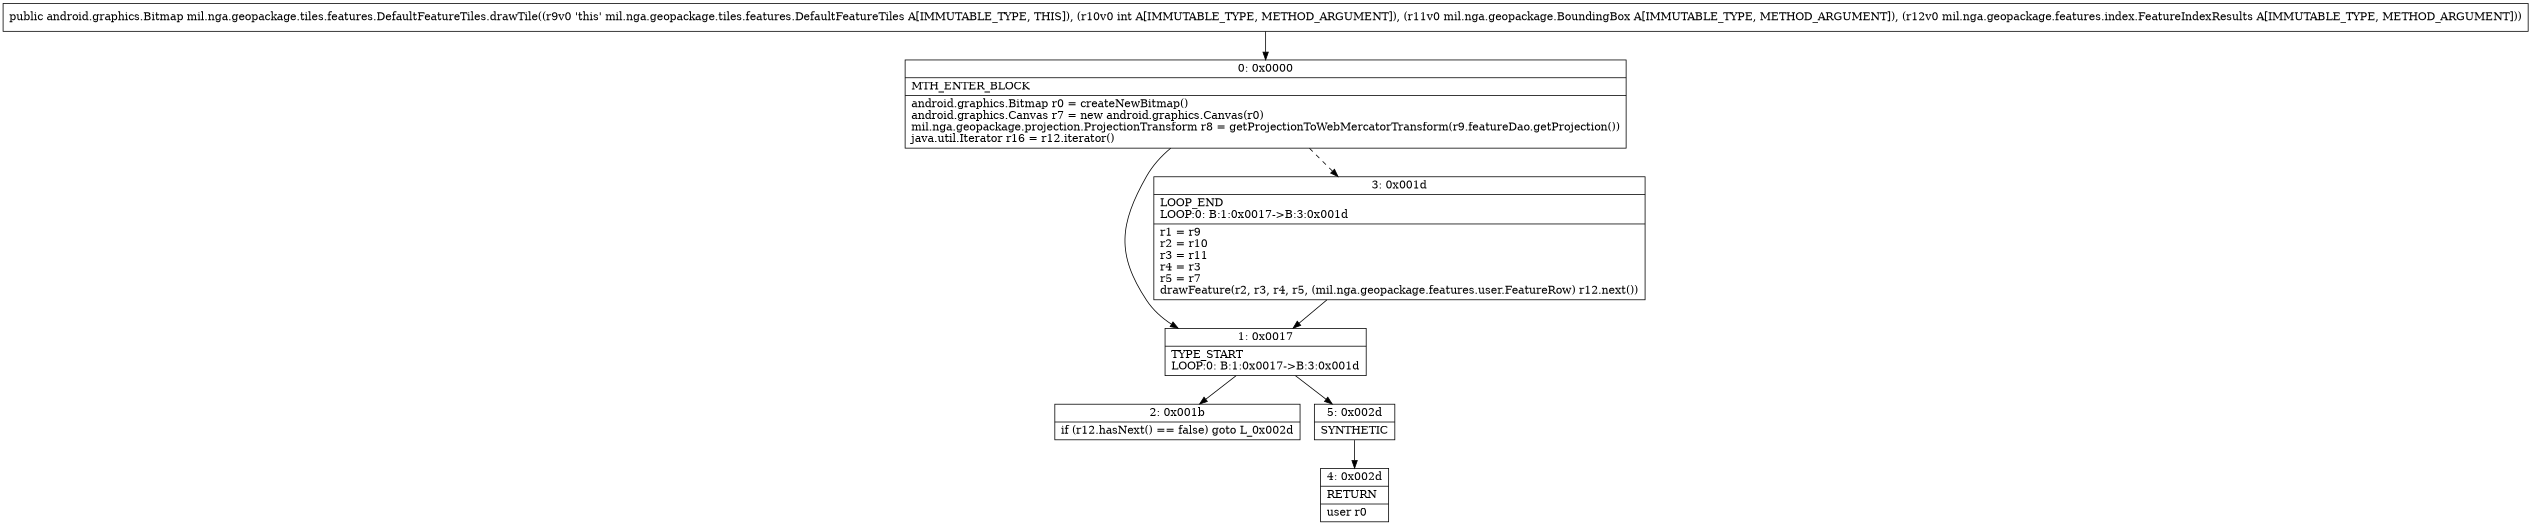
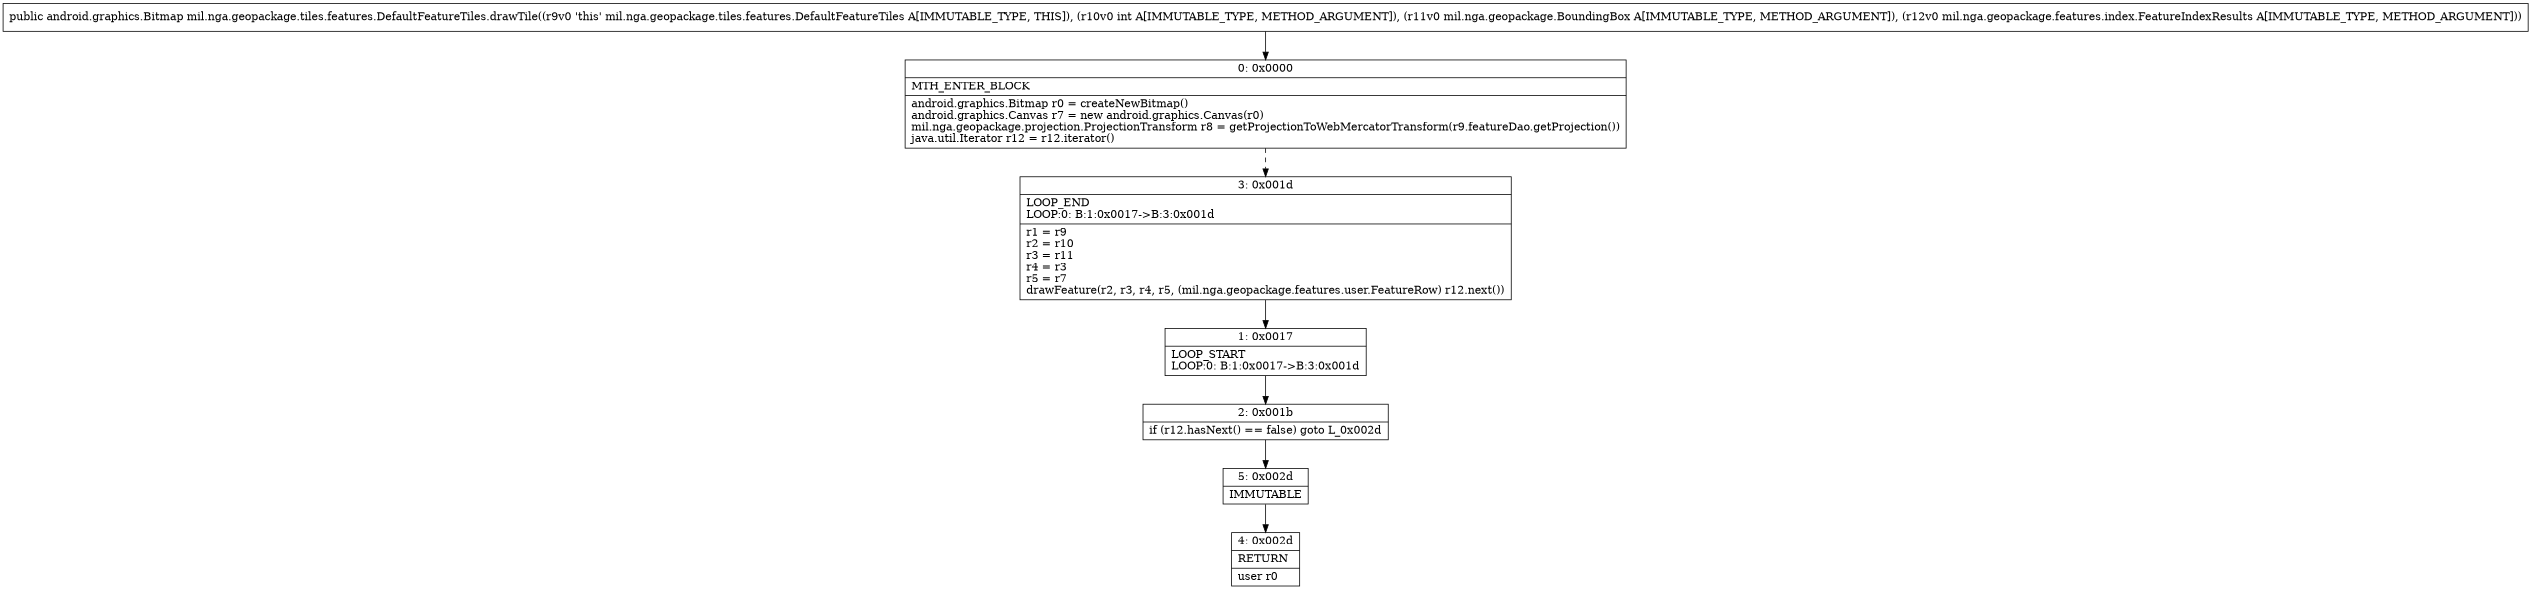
  digraph {
    node [shape=record]
-   n1 [label="{0\:\ 0x0000|MTH_ENTER_BLOCK\l|android.graphics.Bitmap r0 = createNewBitmap()\landroid.graphics.Canvas r7 = new android.graphics.Canvas(r0)\lmil.nga.geopackage.projection.ProjectionTransform r8 = getProjectionToWebMercatorTransform(r9.featureDao.getProjection())\ljava.util.Iterator r16 = r12.iterator()\l}"]
-   n2 [label="{1\:\ 0x0017|TYPE_START\lLOOP:0: B:1:0x0017\-\>B:3:0x001d\l}"]
+   n1 [label="{0\:\ 0x0000|MTH_ENTER_BLOCK\l|android.graphics.Bitmap r0 = createNewBitmap()\landroid.graphics.Canvas r7 = new android.graphics.Canvas(r0)\lmil.nga.geopackage.projection.ProjectionTransform r8 = getProjectionToWebMercatorTransform(r9.featureDao.getProjection())\ljava.util.Iterator r12 = r12.iterator()\l}"]
+   n2 [label="{1\:\ 0x0017|LOOP_START\lLOOP:0: B:1:0x0017\-\>B:3:0x001d\l}"]
    n3 [label="{3\:\ 0x001d|LOOP_END\lLOOP:0: B:1:0x0017\-\>B:3:0x001d\l|r1 = r9\lr2 = r10\lr3 = r11\lr4 = r3\lr5 = r7\ldrawFeature(r2, r3, r4, r5, (mil.nga.geopackage.features.user.FeatureRow) r12.next())\l}"]
    n4 [label="{2\:\ 0x001b|if (r12.hasNext() == false) goto L_0x002d\l}"]
-   n5 [label="{5\:\ 0x002d|SYNTHETIC\l}"]
+   n5 [label="{5\:\ 0x002d|IMMUTABLE\l}"]
    n6 [label="{4\:\ 0x002d|RETURN\l|user r0\l}"]
    n7 [label="{public android.graphics.Bitmap mil.nga.geopackage.tiles.features.DefaultFeatureTiles.drawTile((r9v0 'this' mil.nga.geopackage.tiles.features.DefaultFeatureTiles A[IMMUTABLE_TYPE, THIS]), (r10v0 int A[IMMUTABLE_TYPE, METHOD_ARGUMENT]), (r11v0 mil.nga.geopackage.BoundingBox A[IMMUTABLE_TYPE, METHOD_ARGUMENT]), (r12v0 mil.nga.geopackage.features.index.FeatureIndexResults A[IMMUTABLE_TYPE, METHOD_ARGUMENT])) }"]
-   n1 -> n2
    n1 -> n3 [style=dashed]
    n2 -> n4
    n3 -> n2
-   n2 -> n5
+   n4 -> n5
    n5 -> n6
    n7 -> n1
  }
